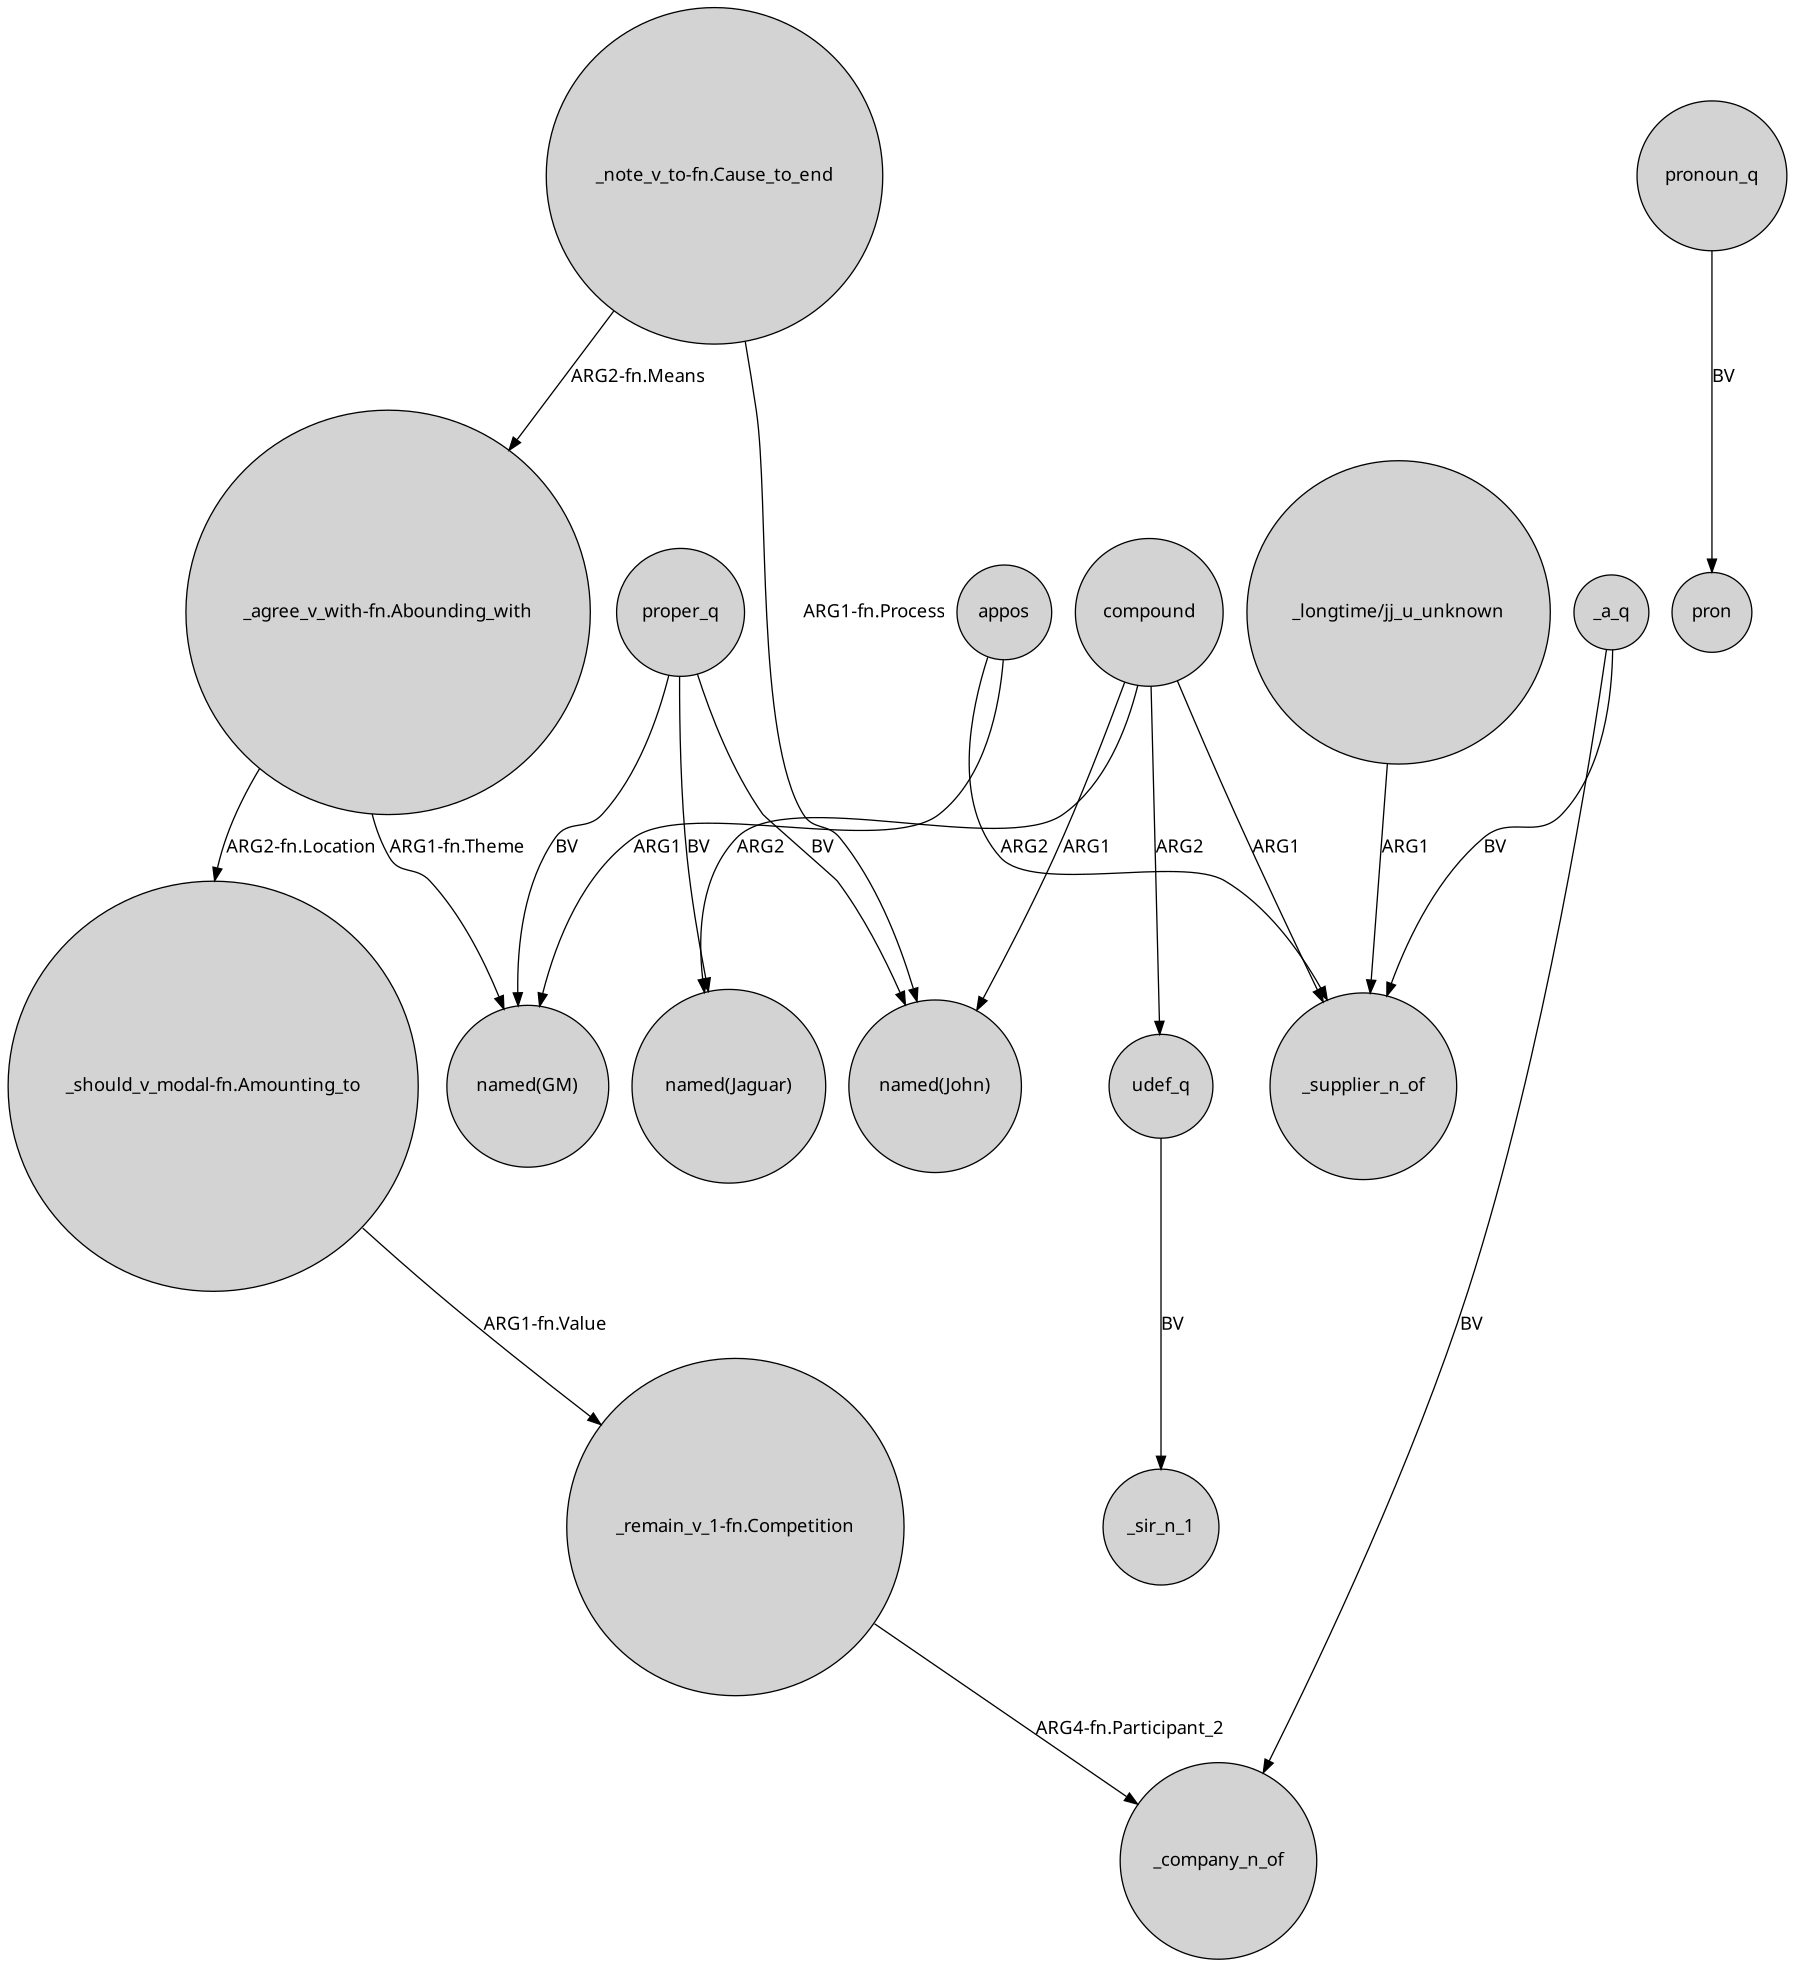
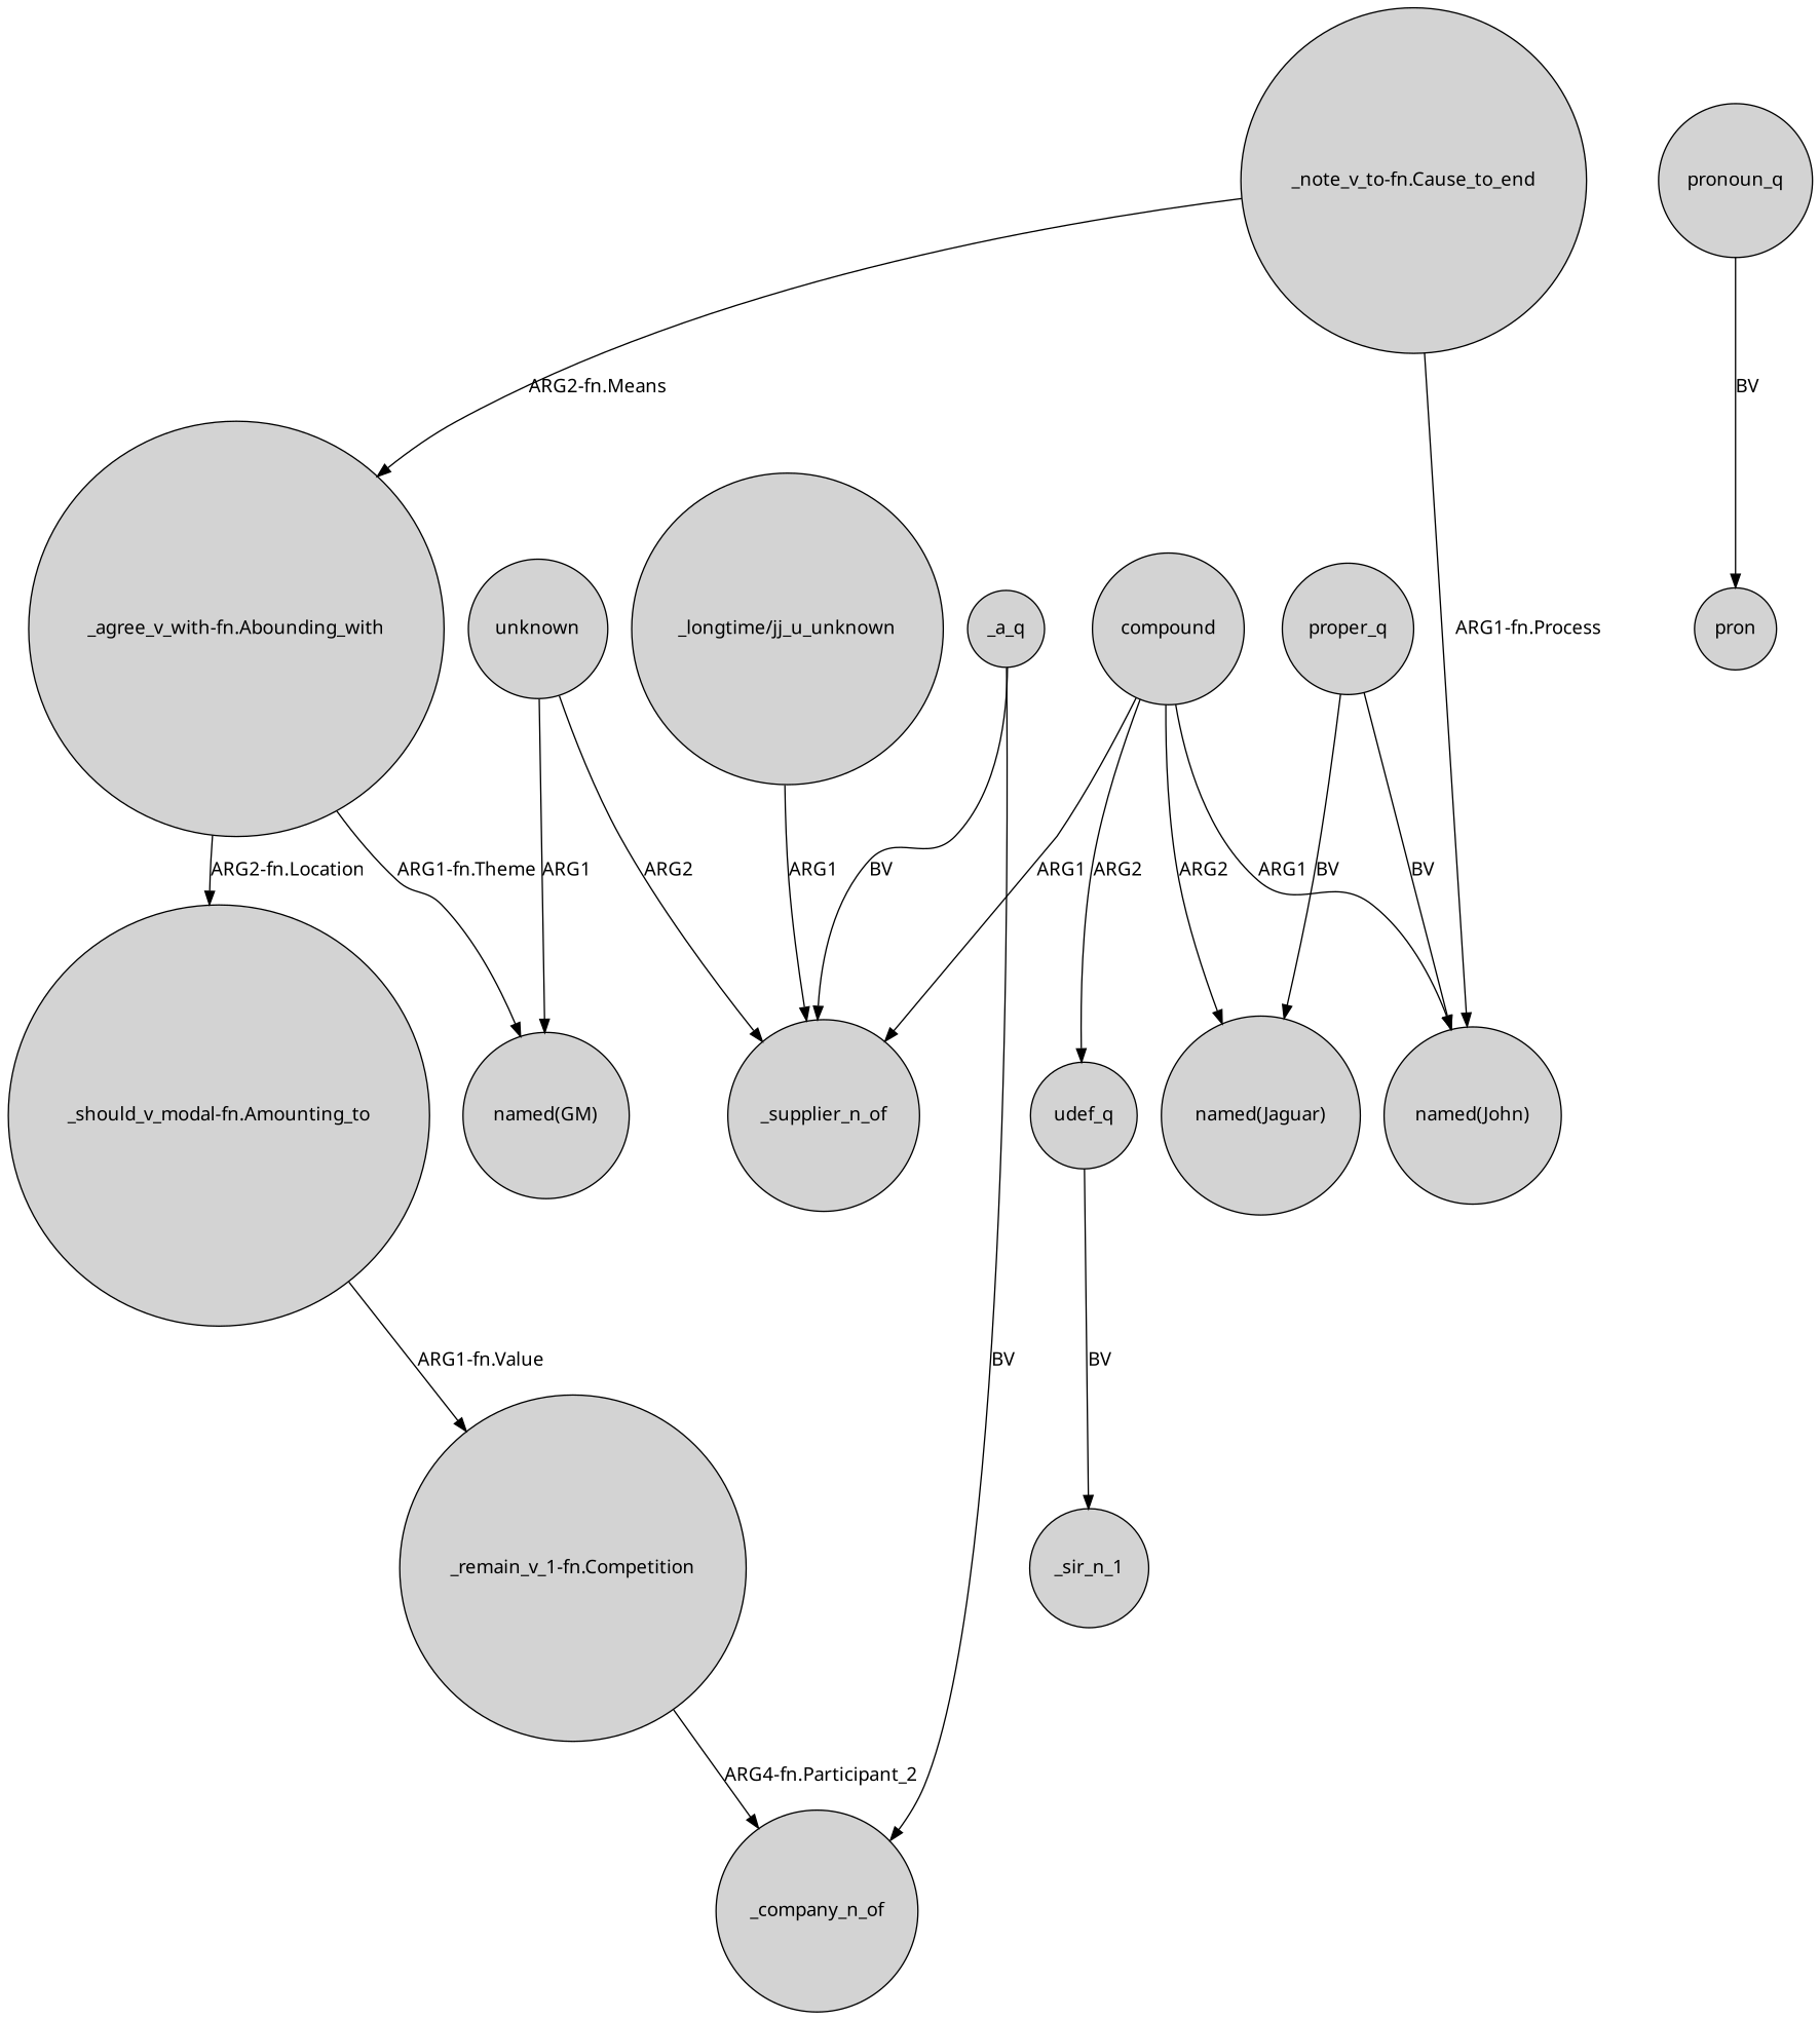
  digraph {
    fontname="Noto Sans"
    node [fontname="Noto Sans" shape=circle style=filled]
    edge [fontname="Noto Sans"]
    "_note_v_to-fn.Cause_to_end"
    "_agree_v_with-fn.Abounding_with"
    "named(John)"
    "named(GM)"
    "_should_v_modal-fn.Amounting_to"
    "_remain_v_1-fn.Competition"
    udef_q
    _sir_n_1
    proper_q
    "named(Jaguar)"
    _a_q
    _company_n_of
    _supplier_n_of
    compound
-   appos
+   appos [label=unknown]
    "_longtime/jj_u_unknown"
    pronoun_q
    pron
    "_note_v_to-fn.Cause_to_end" -> "_agree_v_with-fn.Abounding_with" [label="ARG2-fn.Means"]
    "_note_v_to-fn.Cause_to_end" -> "named(John)" [label="ARG1-fn.Process"]
    "_agree_v_with-fn.Abounding_with" -> "named(GM)" [label="ARG1-fn.Theme"]
    "_agree_v_with-fn.Abounding_with" -> "_should_v_modal-fn.Amounting_to" [label="ARG2-fn.Location"]
    "_should_v_modal-fn.Amounting_to" -> "_remain_v_1-fn.Competition" [label="ARG1-fn.Value"]
    "_remain_v_1-fn.Competition" -> _company_n_of [label="ARG4-fn.Participant_2"]
    udef_q -> _sir_n_1 [label=BV]
    proper_q -> "named(John)" [label=BV]
-   proper_q -> "named(GM)" [label=BV]
    proper_q -> "named(Jaguar)" [label=BV]
    _a_q -> _company_n_of [label=BV]
    _a_q -> _supplier_n_of [label=BV]
    compound -> "named(John)" [label=ARG1]
    compound -> udef_q [label=ARG2]
    compound -> "named(Jaguar)" [label=ARG2]
    compound -> _supplier_n_of [label=ARG1]
    appos -> "named(GM)" [label=ARG1]
    appos -> _supplier_n_of [label=ARG2]
    "_longtime/jj_u_unknown" -> _supplier_n_of [label=ARG1]
    pronoun_q -> pron [label=BV]
  }
